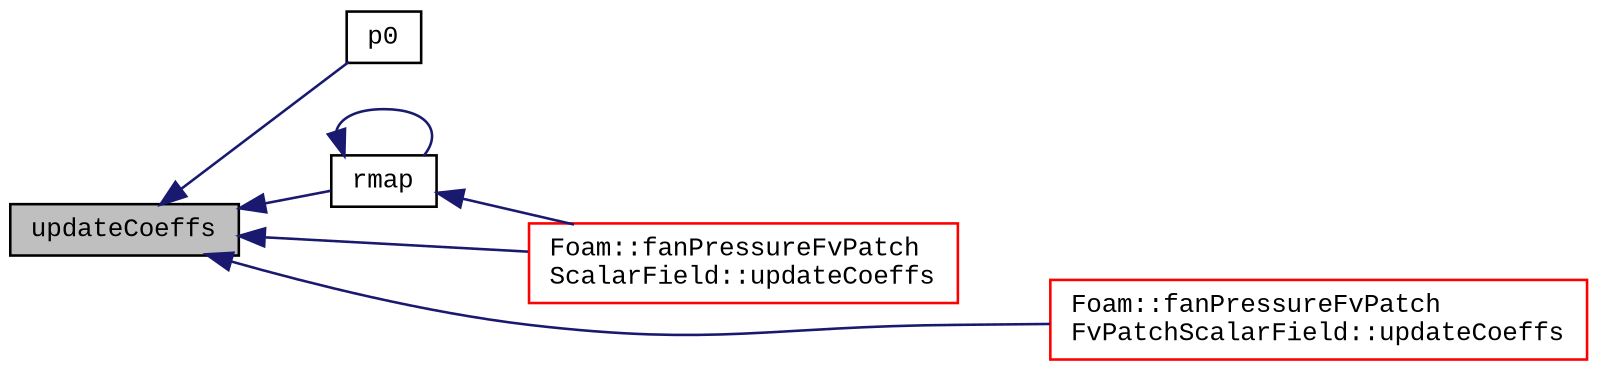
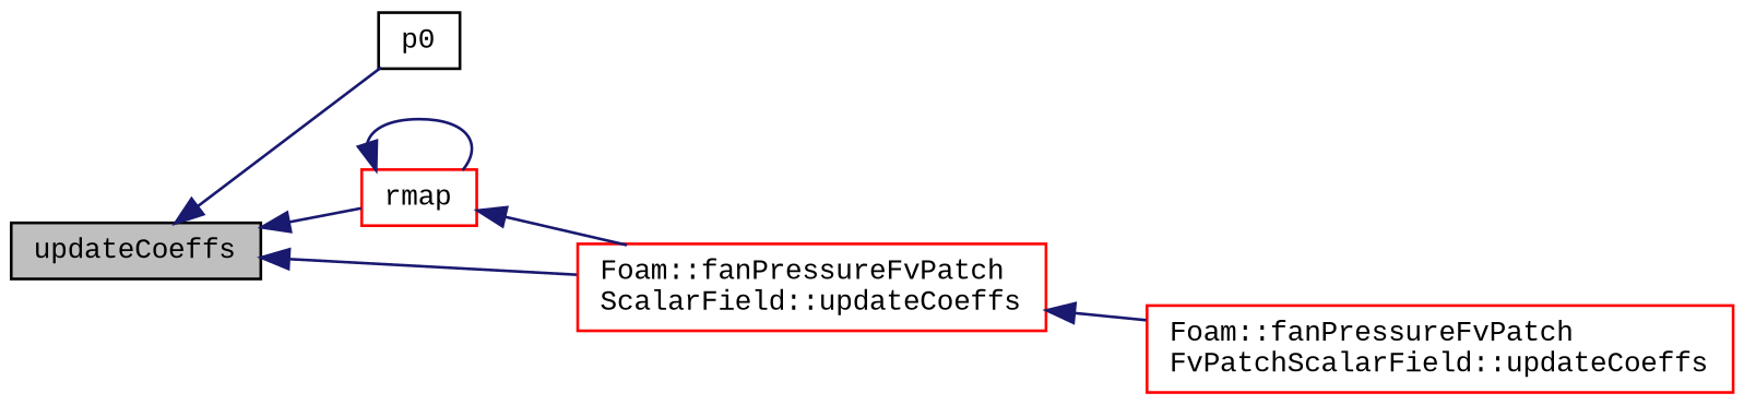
  digraph {
    fontname="Liberation Mono"
    rankdir=LR
    node [color=red fontname="Liberation Mono" fontsize=10 shape=record]
    edge [color=midnightblue dir=back fontname="Liberation Mono" fontsize=10 labelfontname=FreeSans labelfontsize=10 style=solid]
    n1 [color=black fillcolor=grey75 fontcolor=black height=0.2 label=updateCoeffs style=filled width=0.4]
    n2 [color=black height=0.2 label=p0 width=0.4]
-   n3 [color=black height=0.2 label=rmap width=0.4]
+   n3 [height=0.2 label=rmap width=0.4]
    n4 [height=0.2 label="Foam::fanPressureFvPatch\lFvPatchScalarField::updateCoeffs" width=0.4]
    n5 [height=0.2 label="Foam::fanPressureFvPatch\lScalarField::updateCoeffs" width=0.4]
    n1 -> n2
    n1 -> n3
-   n1 -> n4
+   n5 -> n4
    n1 -> n5
    n3 -> n3
    n3 -> n5
  }
